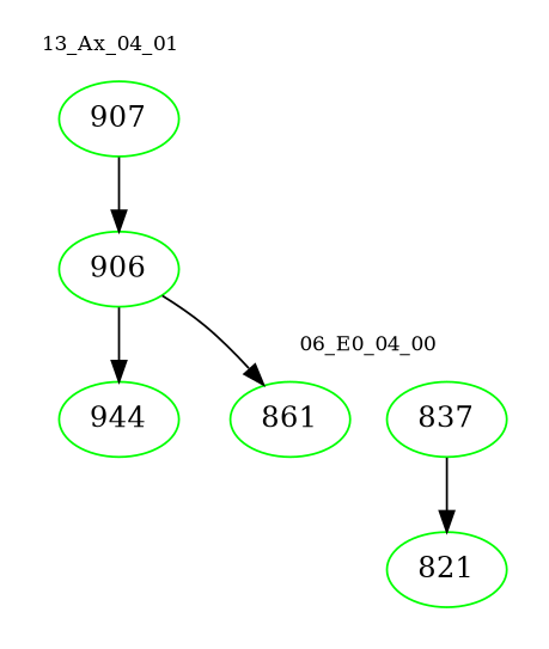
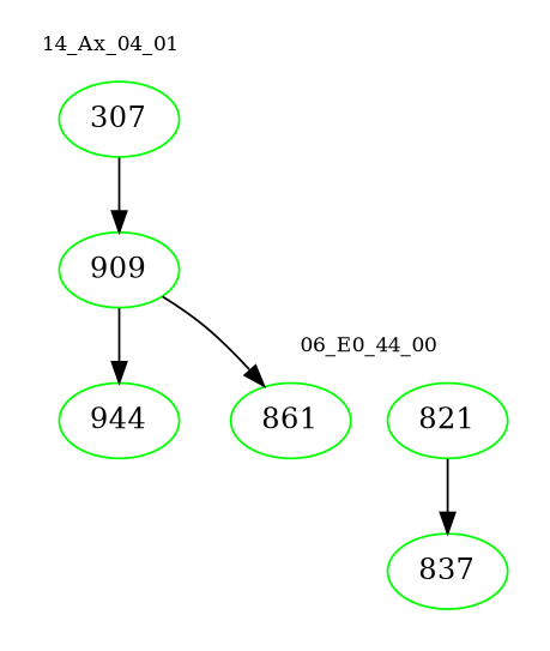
  digraph {
    node [color=green]
    edge [color=black]
-   n1 [label=907]
-   n2 [label=906]
+   n1 [label=307]
+   n2 [label=909]
    n3 [label=944]
    n4 [label=837]
    n5 [label=821]
    n6 [label=861]
    subgraph cluster_1 {
      color=white
      fontsize=10
-     label="13_Ax_04_01"
+     label="14_Ax_04_01"
      n1
      n2
      n3
    }
    subgraph cluster_2 {
      color=white
      fontsize=10
-     label="06_E0_04_00"
+     label="06_E0_44_00"
      n4
      n5
      n6
    }
    n1 -> n2
    n2 -> n3
    n2 -> n6
-   n4 -> n5
+   n5 -> n4
  }
